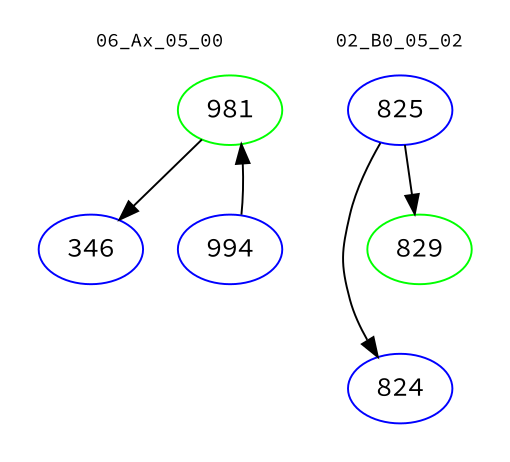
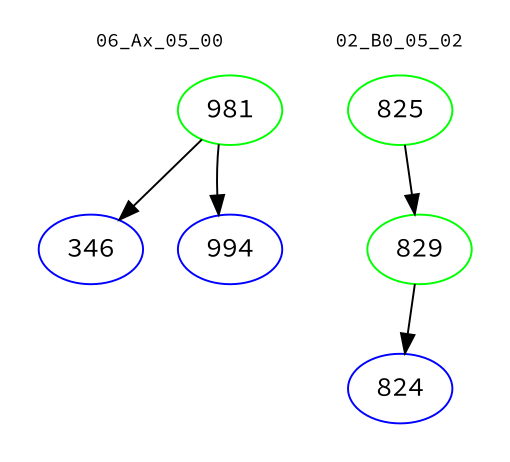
  digraph {
    fontname="Source Code Pro"
    node [color=green fontname="Source Code Pro"]
    edge [color=black fontname="Source Code Pro"]
    n1 [label=981]
    n2 [color=blue label=346]
    n3 [color=blue label=994]
-   n4 [color=blue label=825]
+   n4 [label=825]
    n5 [color=blue label=824]
    n6 [label=829]
    subgraph cluster_1 {
      color=white
      fontsize=10
      label="06_Ax_05_00"
      n1
      n2
      n3
    }
    subgraph cluster_2 {
      color=white
      fontsize=10
      label="02_B0_05_02"
      n4
      n5
      n6
    }
    n1 -> n2
-   n3 -> n1
-   n4 -> n5
+   n1 -> n3
+   n6 -> n5
    n4 -> n6
  }
